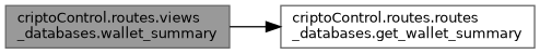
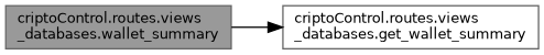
  digraph {
    rankdir=LR
    node [fontname=Helvetica fontsize=10 shape=box style=filled]
    n1 [color=gray40 fillcolor=grey60 fontcolor=black height=0.2 label="criptoControl.routes.views\l_databases.wallet_summary" width=0.4]
-   n2 [color=grey40 fillcolor=white height=0.2 label="criptoControl.routes.routes\l_databases.get_wallet_summary" width=0.4]
+   n2 [color=grey40 fillcolor=white height=0.2 label="criptoControl.routes.views\l_databases.get_wallet_summary" width=0.4]
    n1 -> n2 [color=black fontname=Helvetica fontsize=10 labelfontname=Helvetica labelfontsize=10 style=solid]
  }
